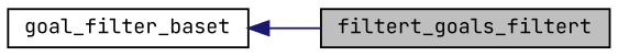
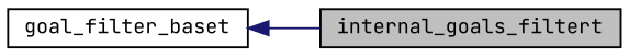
  digraph {
    rankdir=LR
    fontname="JetBrains Mono"
    node [color=black fontname="JetBrains Mono" fontsize=10 shape=record]
-   n1 [fillcolor=grey75 fontcolor=black height=0.2 label=filtert_goals_filtert style=filled width=0.4]
+   n1 [fillcolor=grey75 fontcolor=black height=0.2 label=internal_goals_filtert style=filled width=0.4]
    n2 [height=0.2 label=goal_filter_baset width=0.4]
    n2 -> n1 [color=midnightblue dir=back fontname="JetBrains Mono" fontsize=10 labelfontname=Helvetica labelfontsize=10 style=solid]
  }
